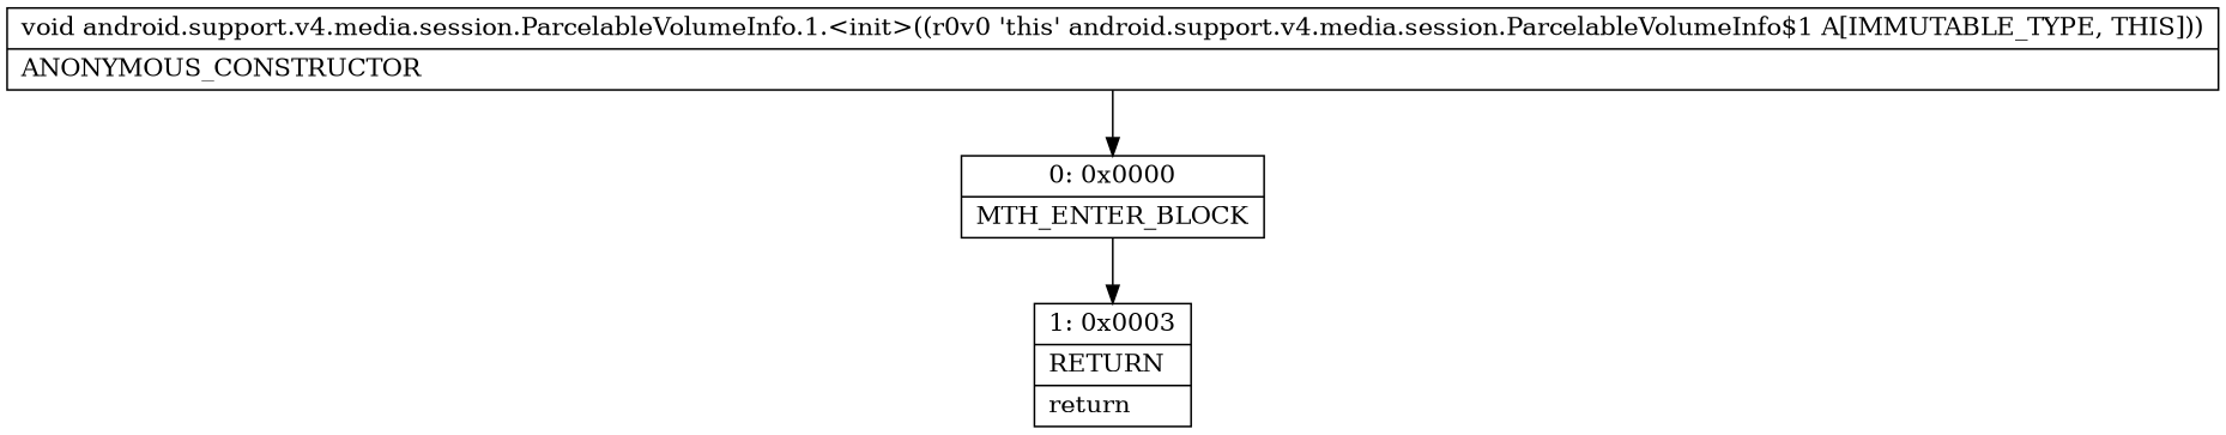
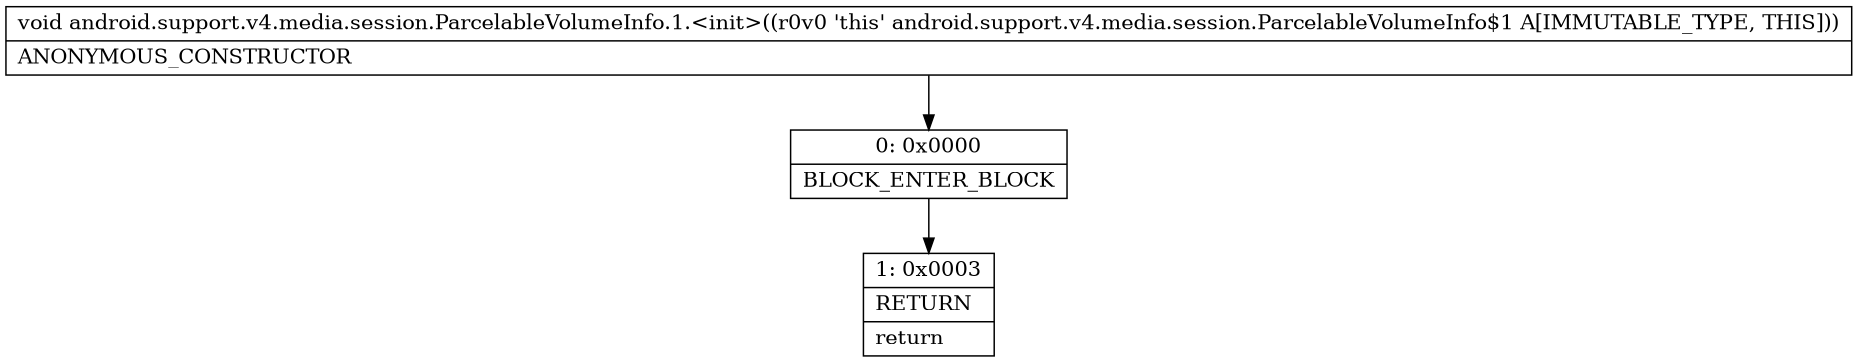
  digraph {
    node [shape=record]
-   n1 [label="{0\:\ 0x0000|MTH_ENTER_BLOCK\l}"]
+   n1 [label="{0\:\ 0x0000|BLOCK_ENTER_BLOCK\l}"]
    n2 [label="{1\:\ 0x0003|RETURN\l|return\l}"]
    n3 [label="{void android.support.v4.media.session.ParcelableVolumeInfo.1.\<init\>((r0v0 'this' android.support.v4.media.session.ParcelableVolumeInfo$1 A[IMMUTABLE_TYPE, THIS]))  | ANONYMOUS_CONSTRUCTOR\l}"]
    n1 -> n2
    n3 -> n1
  }
